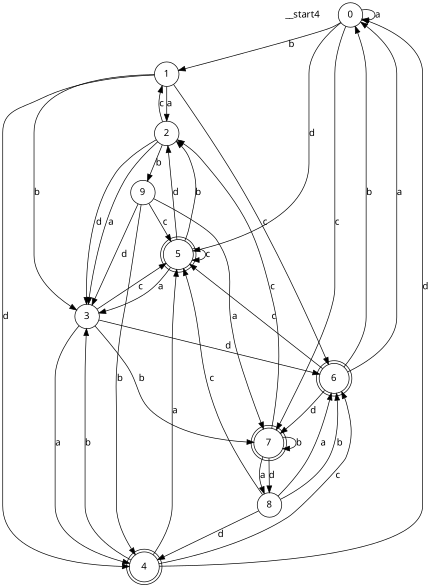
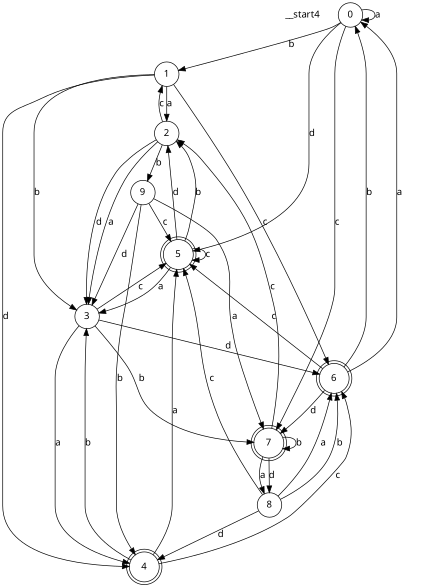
  digraph {
    fontname="Noto Sans"
    rankdir=TB
    node [fontname="Noto Sans" shape=circle color=black fillcolor=white style=filled]
    edge [fontname="Noto Sans"]
    n1 [label=__start4 shape=none color="" fillcolor="" style=""]
    n2 [label=0]
    n3 [label=1]
    n4 [label=5 shape=doublecircle style="rounded,filled"]
    n5 [label=7 shape=doublecircle style="rounded,filled"]
    n6 [label=2]
    n7 [label=3]
    n8 [label=4 shape=doublecircle style="rounded,filled"]
    n9 [label=6 shape=doublecircle style="rounded,filled"]
    n10 [label=8]
    n11 [label=9]
    n2 -> n2 [label=a]
    n2 -> n3 [label=b]
    n2 -> n4 [label=d]
    n2 -> n5 [label=c]
    n3 -> n6 [label=a]
    n3 -> n7 [label=b]
    n3 -> n8 [label=d]
    n3 -> n9 [label=c]
    n4 -> n4 [label=c]
    n4 -> n6 [label=b]
    n4 -> n6 [label=d]
    n4 -> n7 [label=a]
    n5 -> n5 [label=b]
    n5 -> n6 [label=c]
    n5 -> n10 [label=a]
    n5 -> n10 [label=d]
    n6 -> n3 [label=c]
    n6 -> n7 [label=a]
    n6 -> n7 [label=d]
    n6 -> n11 [label=b]
    n7 -> n4 [label=c]
    n7 -> n5 [label=b]
    n7 -> n8 [label=a]
    n7 -> n9 [label=d]
-   n8 -> n2 [label=d]
    n8 -> n4 [label=a]
    n8 -> n7 [label=b]
    n8 -> n9 [label=c]
    n9 -> n2 [label=a]
    n9 -> n2 [label=b]
    n9 -> n4 [label=c]
    n9 -> n5 [label=d]
    n10 -> n4 [label=c]
    n10 -> n8 [label=d]
    n10 -> n9 [label=a]
    n10 -> n9 [label=b]
    n11 -> n4 [label=c]
    n11 -> n5 [label=a]
    n11 -> n7 [label=d]
    n11 -> n8 [label=b]
  }
